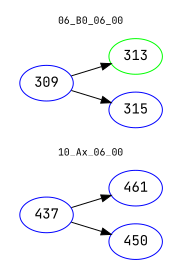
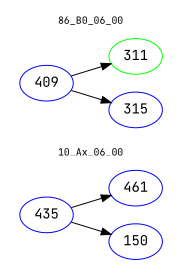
  digraph {
    fontname="JetBrains Mono"
    rankdir=LR
    node [color=blue fontname="JetBrains Mono"]
    edge [color=black fontname="JetBrains Mono"]
-   n1 [label=437]
-   n2 [label=450]
+   n1 [label=435]
+   n2 [label=150]
    n3 [label=461]
-   n4 [label=309]
+   n4 [label=409]
    n5 [label=315]
-   n6 [color=green label=313]
+   n6 [color=green label=311]
    subgraph cluster_1 {
      color=white
      fontsize=10
      label="10_Ax_06_00"
      n1
      n2
      n3
    }
    subgraph cluster_2 {
      color=white
      fontsize=10
-     label="06_B0_06_00"
+     label="86_B0_06_00"
      n4
      n5
      n6
    }
    n1 -> n2
    n1 -> n3
    n4 -> n5
    n4 -> n6
  }
